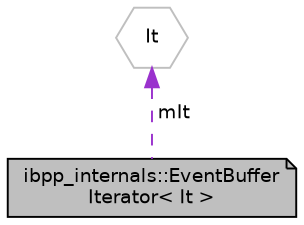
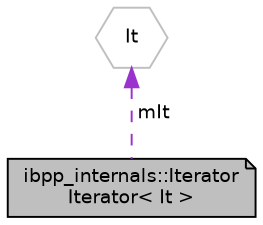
  digraph {
    node [fontname=Helvetica fontsize=10 style=filled]
-   n1 [color=black fillcolor=grey75 fontcolor=black height=0.2 label="ibpp_internals::EventBuffer\lIterator\< It \>" shape=note width=0.4]
+   n1 [color=black fillcolor=grey75 fontcolor=black height=0.2 label="ibpp_internals::Iterator\lIterator\< It \>" shape=note width=0.4]
    n2 [color=grey75 fillcolor=white height=0.2 label=It shape=hexagon width=0.4]
    n2 -> n1 [color=darkorchid3 dir=back fontname=Helvetica fontsize=10 label=" mIt" labelfontname=Helvetica labelfontsize=10 style=dashed]
  }
